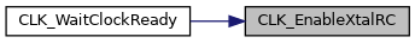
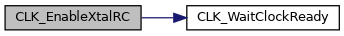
  digraph {
    rankdir=LR
    node [color=black fontname=Helvetica fontsize=10 shape=record style=filled]
    n1 [fillcolor=grey75 fontcolor=black height=0.2 label=CLK_EnableXtalRC width=0.4]
    n2 [fillcolor=white height=0.2 label=CLK_WaitClockReady width=0.4]
-   n2 -> n1 [color=midnightblue fontname=Helvetica fontsize=10 labelfontname=Helvetica labelfontsize=10 style=solid]
+   n1 -> n2 [color=midnightblue fontname=Helvetica fontsize=10 labelfontname=Helvetica labelfontsize=10 style=solid]
  }
